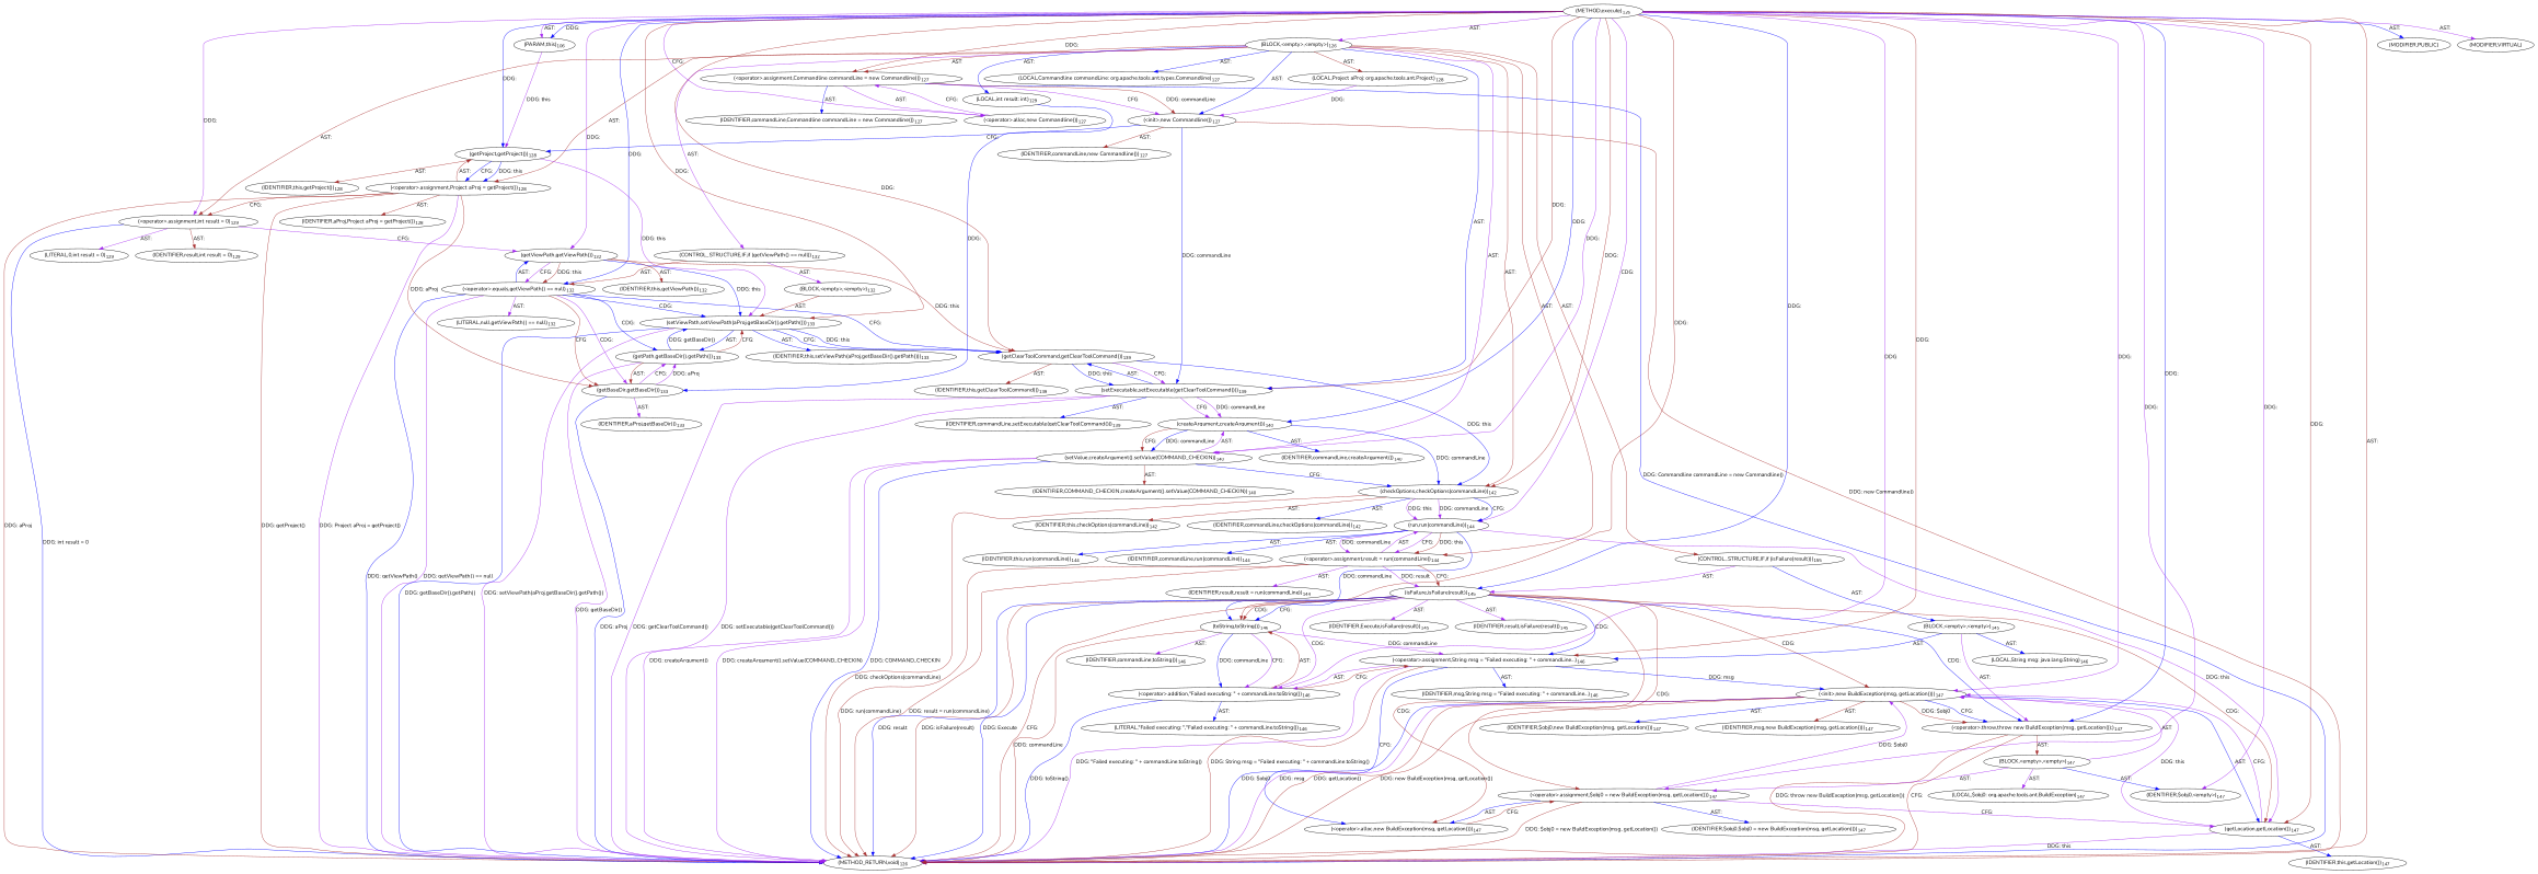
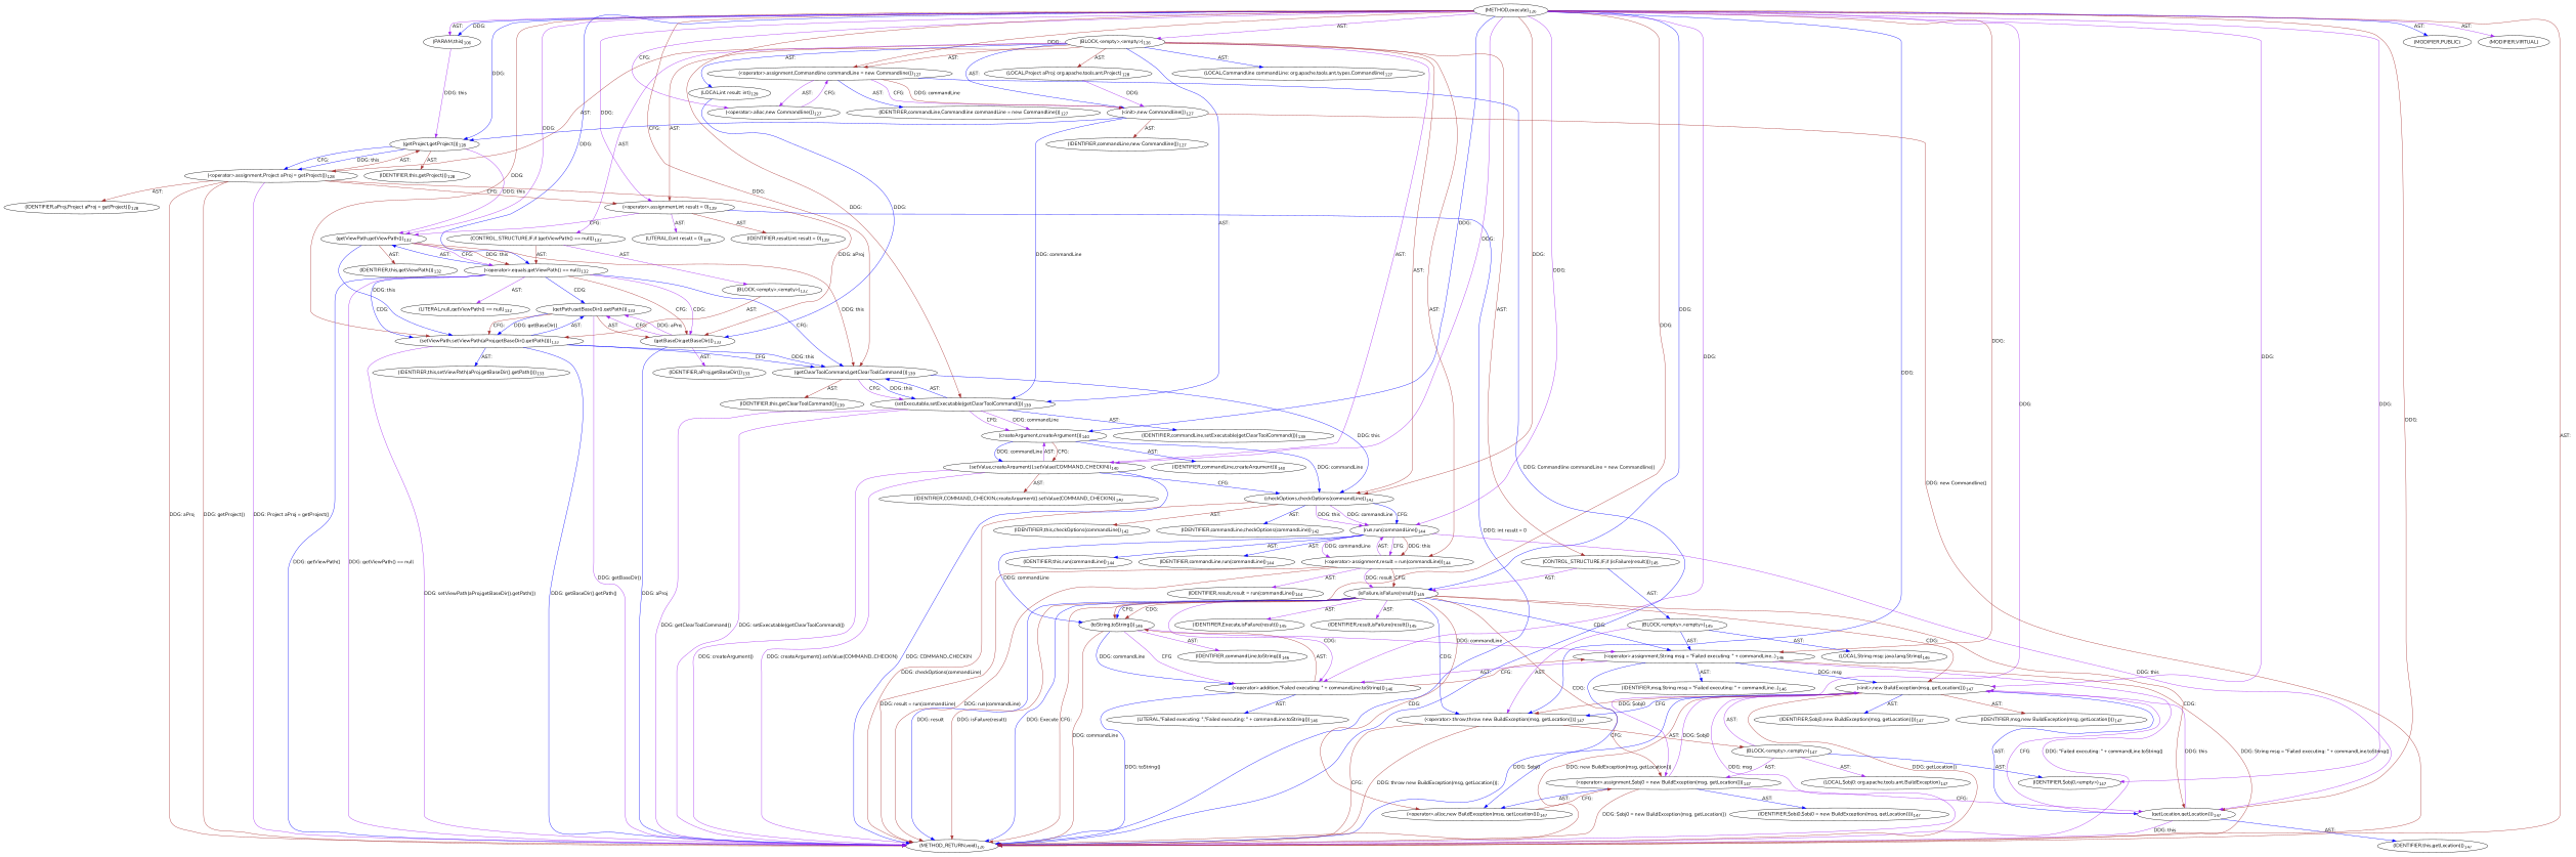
  digraph {
    fontname=Nunito
    node [fontname=Nunito]
    edge [color=purple fontname=Nunito]
    n1 [label=<(METHOD,execute)<SUB>126</SUB>>]
    n2 [label=<(PARAM,this)<SUB>106</SUB>>]
    n3 [label=<(BLOCK,&lt;empty&gt;,&lt;empty&gt;)<SUB>126</SUB>>]
    n4 [label=<(&lt;operator&gt;.assignment,Commandline commandLine = new Commandline())<SUB>127</SUB>>]
    n5 [label=<(&lt;operator&gt;.alloc,new Commandline())<SUB>127</SUB>>]
    n6 [label=<(getProject,getProject())<SUB>128</SUB>>]
    n7 [label=<(&lt;operator&gt;.assignment,int result = 0)<SUB>129</SUB>>]
    n8 [label=<(&lt;operator&gt;.equals,getViewPath() == null)<SUB>132</SUB>>]
    n9 [label=<(getViewPath,getViewPath())<SUB>132</SUB>>]
    n10 [label=<(setViewPath,setViewPath(aProj.getBaseDir().getPath()))<SUB>133</SUB>>]
    n11 [label=<(setExecutable,setExecutable(getClearToolCommand()))<SUB>139</SUB>>]
    n12 [label=<(getClearToolCommand,getClearToolCommand())<SUB>139</SUB>>]
    n13 [label=<(setValue,createArgument().setValue(COMMAND_CHECKIN))<SUB>140</SUB>>]
    n14 [label=<(createArgument,createArgument())<SUB>140</SUB>>]
    n15 [label=<(checkOptions,checkOptions(commandLine))<SUB>142</SUB>>]
    n16 [label=<(run,run(commandLine))<SUB>144</SUB>>]
    n17 [label=<(isFailure,isFailure(result))<SUB>145</SUB>>]
    n18 [label=<(&lt;operator&gt;.assignment,String msg = &quot;Failed executing: &quot; + commandLine...)<SUB>146</SUB>>]
    n19 [label=<(&lt;operator&gt;.addition,&quot;Failed executing: &quot; + commandLine.toString())<SUB>146</SUB>>]
    n20 [label=<(toString,toString())<SUB>146</SUB>>]
    n21 [label=<(&lt;operator&gt;.throw,throw new BuildException(msg, getLocation());)<SUB>147</SUB>>]
    n22 [label=<(&lt;operator&gt;.assignment,$obj0 = new BuildException(msg, getLocation()))<SUB>147</SUB>>]
    n23 [label=<(&lt;init&gt;,new BuildException(msg, getLocation()))<SUB>147</SUB>>]
    n24 [label=<(getLocation,getLocation())<SUB>147</SUB>>]
    n25 [label=<(IDENTIFIER,$obj0,&lt;empty&gt;)<SUB>147</SUB>>]
    n26 [label=<(MODIFIER,PUBLIC)>]
    n27 [label=<(MODIFIER,VIRTUAL)>]
    n28 [label=<(METHOD_RETURN,void)<SUB>126</SUB>>]
    n29 [label=<(&lt;init&gt;,new Commandline())<SUB>127</SUB>>]
    n30 [label=<(LOCAL,Commandline commandLine: org.apache.tools.ant.types.Commandline)<SUB>127</SUB>>]
    n31 [label=<(LOCAL,Project aProj: org.apache.tools.ant.Project)<SUB>128</SUB>>]
    n32 [label=<(&lt;operator&gt;.assignment,Project aProj = getProject())<SUB>128</SUB>>]
    n33 [label=<(LOCAL,int result: int)<SUB>129</SUB>>]
    n34 [label=<(CONTROL_STRUCTURE,IF,if (getViewPath() == null))<SUB>132</SUB>>]
    n35 [label=<(&lt;operator&gt;.assignment,result = run(commandLine))<SUB>144</SUB>>]
-   n36 [label=<(CONTROL_STRUCTURE,IF,if (isFailure(result)))<SUB>155</SUB>>]
+   n36 [label=<(CONTROL_STRUCTURE,IF,if (isFailure(result)))<SUB>145</SUB>>]
    n37 [label=<(IDENTIFIER,commandLine,Commandline commandLine = new Commandline())<SUB>127</SUB>>]
    n38 [label=<(IDENTIFIER,commandLine,new Commandline())<SUB>127</SUB>>]
    n39 [label=<(IDENTIFIER,this,getProject())<SUB>128</SUB>>]
    n40 [label=<(IDENTIFIER,result,int result = 0)<SUB>129</SUB>>]
    n41 [label=<(LITERAL,0,int result = 0)<SUB>129</SUB>>]
    n42 [label=<(getBaseDir,getBaseDir())<SUB>133</SUB>>]
    n43 [label=<(LITERAL,null,getViewPath() == null)<SUB>132</SUB>>]
    n44 [label=<(getPath,getBaseDir().getPath())<SUB>133</SUB>>]
    n45 [label=<(IDENTIFIER,this,getViewPath())<SUB>132</SUB>>]
    n46 [label=<(IDENTIFIER,this,setViewPath(aProj.getBaseDir().getPath()))<SUB>133</SUB>>]
    n47 [label=<(IDENTIFIER,aProj,getBaseDir())<SUB>133</SUB>>]
    n48 [label=<(IDENTIFIER,commandLine,setExecutable(getClearToolCommand()))<SUB>139</SUB>>]
    n49 [label=<(IDENTIFIER,this,getClearToolCommand())<SUB>139</SUB>>]
    n50 [label=<(IDENTIFIER,COMMAND_CHECKIN,createArgument().setValue(COMMAND_CHECKIN))<SUB>140</SUB>>]
    n51 [label=<(IDENTIFIER,commandLine,createArgument())<SUB>140</SUB>>]
    n52 [label=<(IDENTIFIER,this,checkOptions(commandLine))<SUB>142</SUB>>]
    n53 [label=<(IDENTIFIER,commandLine,checkOptions(commandLine))<SUB>142</SUB>>]
    n54 [label=<(IDENTIFIER,this,run(commandLine))<SUB>144</SUB>>]
    n55 [label=<(IDENTIFIER,commandLine,run(commandLine))<SUB>144</SUB>>]
    n56 [label=<(IDENTIFIER,Execute,isFailure(result))<SUB>145</SUB>>]
    n57 [label=<(IDENTIFIER,result,isFailure(result))<SUB>145</SUB>>]
    n58 [label=<(&lt;operator&gt;.alloc,new BuildException(msg, getLocation()))<SUB>147</SUB>>]
    n59 [label=<(IDENTIFIER,msg,String msg = &quot;Failed executing: &quot; + commandLine...)<SUB>146</SUB>>]
    n60 [label=<(LITERAL,&quot;Failed executing: &quot;,&quot;Failed executing: &quot; + commandLine.toString())<SUB>146</SUB>>]
    n61 [label=<(IDENTIFIER,commandLine,toString())<SUB>146</SUB>>]
    n62 [label=<(BLOCK,&lt;empty&gt;,&lt;empty&gt;)<SUB>147</SUB>>]
    n63 [label=<(IDENTIFIER,$obj0,$obj0 = new BuildException(msg, getLocation()))<SUB>147</SUB>>]
    n64 [label=<(IDENTIFIER,$obj0,new BuildException(msg, getLocation()))<SUB>147</SUB>>]
    n65 [label=<(IDENTIFIER,msg,new BuildException(msg, getLocation()))<SUB>147</SUB>>]
    n66 [label=<(IDENTIFIER,this,getLocation())<SUB>147</SUB>>]
    n67 [label=<(IDENTIFIER,aProj,Project aProj = getProject())<SUB>128</SUB>>]
    n68 [label=<(BLOCK,&lt;empty&gt;,&lt;empty&gt;)<SUB>132</SUB>>]
    n69 [label=<(IDENTIFIER,result,result = run(commandLine))<SUB>144</SUB>>]
    n70 [label=<(BLOCK,&lt;empty&gt;,&lt;empty&gt;)<SUB>145</SUB>>]
    n71 [label=<(LOCAL,String msg: java.lang.String)<SUB>146</SUB>>]
    n72 [label=<(LOCAL,$obj0: org.apache.tools.ant.BuildException)<SUB>147</SUB>>]
    n1 -> n2 [label="AST: "]
    n1 -> n2 [color=blue label="DDG: "]
    n1 -> n3 [label="AST: "]
    n1 -> n4 [color=brown label="DDG: "]
    n1 -> n5 [label="CFG: "]
    n1 -> n6 [color=blue label="DDG: "]
    n1 -> n7 [label="DDG: "]
    n1 -> n8 [color=blue label="DDG: "]
    n1 -> n9 [label="DDG: "]
    n1 -> n10 [color=brown label="DDG: "]
    n1 -> n11 [color=brown label="DDG: "]
    n1 -> n12 [color=brown label="DDG: "]
    n1 -> n13 [label="DDG: "]
    n1 -> n14 [color=blue label="DDG: "]
    n1 -> n15 [color=brown label="DDG: "]
-   n1 -> n16 [label="CDG: "]
+   n1 -> n16 [label="DDG: "]
    n1 -> n17 [color=blue label="DDG: "]
    n1 -> n18 [color=brown label="DDG: "]
    n1 -> n19 [label="DDG: "]
    n1 -> n20 [color=brown label="DDG: "]
    n1 -> n21 [color=blue label="DDG: "]
    n1 -> n22 [label="DDG: "]
    n1 -> n23 [label="DDG: "]
    n1 -> n24 [color=brown label="DDG: "]
    n1 -> n25 [label="DDG: "]
    n1 -> n26 [color=blue label="AST: "]
    n1 -> n27 [label="AST: "]
    n1 -> n28 [color=brown label="AST: "]
    n2 -> n6 [label="DDG: this"]
    n3 -> n4 [color=brown label="AST: "]
    n3 -> n7 [color=brown label="AST: "]
    n3 -> n11 [color=blue label="AST: "]
    n3 -> n13 [label="AST: "]
    n3 -> n15 [color=brown label="AST: "]
    n3 -> n29 [color=blue label="AST: "]
    n3 -> n30 [color=blue label="AST: "]
    n3 -> n31 [color=brown label="AST: "]
    n3 -> n32 [color=brown label="AST: "]
    n3 -> n33 [color=blue label="AST: "]
    n3 -> n34 [label="AST: "]
    n3 -> n35 [color=brown label="AST: "]
    n3 -> n36 [color=brown label="AST: "]
    n4 -> n5 [label="AST: "]
    n4 -> n28 [color=blue label="DDG: Commandline commandLine = new Commandline()"]
    n4 -> n29 [label="CFG: "]
    n4 -> n29 [color=brown label="DDG: commandLine"]
    n4 -> n37 [color=blue label="AST: "]
    n5 -> n4 [label="CFG: "]
-   n6 -> n10 [label="DDG: this"]
+   n6 -> n9 [label="DDG: this"]
    n6 -> n32 [color=blue label="CFG: "]
    n6 -> n32 [color=blue label="DDG: this"]
    n6 -> n39 [color=brown label="AST: "]
    n7 -> n9 [label="CFG: "]
    n7 -> n28 [color=blue label="DDG: int result = 0"]
    n7 -> n40 [color=brown label="AST: "]
    n7 -> n41 [label="AST: "]
    n8 -> n9 [color=blue label="AST: "]
    n8 -> n10 [color=blue label="CDG: "]
    n8 -> n12 [color=blue label="CFG: "]
    n8 -> n28 [color=blue label="DDG: getViewPath()"]
    n8 -> n28 [label="DDG: getViewPath() == null"]
    n8 -> n42 [color=brown label="CFG: "]
    n8 -> n42 [label="CDG: "]
    n8 -> n43 [label="AST: "]
    n8 -> n44 [color=blue label="CDG: "]
    n9 -> n8 [label="CFG: "]
    n9 -> n8 [color=brown label="DDG: this"]
    n9 -> n10 [color=blue label="DDG: this"]
    n9 -> n12 [color=brown label="DDG: this"]
    n9 -> n45 [color=brown label="AST: "]
    n10 -> n12 [color=blue label="CFG: "]
    n10 -> n12 [color=blue label="DDG: this"]
    n10 -> n28 [color=blue label="DDG: getBaseDir().getPath()"]
    n10 -> n28 [label="DDG: setViewPath(aProj.getBaseDir().getPath())"]
    n10 -> n44 [color=blue label="AST: "]
    n10 -> n46 [color=blue label="AST: "]
    n11 -> n12 [color=blue label="AST: "]
    n11 -> n14 [label="CFG: "]
    n11 -> n14 [label="DDG: commandLine"]
    n11 -> n28 [label="DDG: getClearToolCommand()"]
    n11 -> n28 [label="DDG: setExecutable(getClearToolCommand())"]
    n11 -> n48 [color=blue label="AST: "]
    n12 -> n11 [label="CFG: "]
    n12 -> n11 [color=blue label="DDG: this"]
    n12 -> n15 [color=blue label="DDG: this"]
    n12 -> n49 [color=brown label="AST: "]
    n13 -> n14 [label="AST: "]
    n13 -> n15 [color=blue label="CFG: "]
    n13 -> n28 [label="DDG: createArgument()"]
    n13 -> n28 [label="DDG: createArgument().setValue(COMMAND_CHECKIN)"]
    n13 -> n28 [color=blue label="DDG: COMMAND_CHECKIN"]
    n13 -> n50 [color=brown label="AST: "]
    n14 -> n13 [color=brown label="CFG: "]
    n14 -> n13 [color=blue label="DDG: commandLine"]
    n14 -> n15 [color=blue label="DDG: commandLine"]
    n14 -> n51 [color=blue label="AST: "]
    n15 -> n16 [color=blue label="CFG: "]
    n15 -> n16 [label="DDG: this"]
    n15 -> n16 [label="DDG: commandLine"]
    n15 -> n28 [color=brown label="DDG: checkOptions(commandLine)"]
    n15 -> n52 [color=brown label="AST: "]
    n15 -> n53 [color=blue label="AST: "]
    n16 -> n20 [color=blue label="DDG: commandLine"]
    n16 -> n24 [label="DDG: this"]
    n16 -> n35 [label="CFG: "]
    n16 -> n35 [color=brown label="DDG: this"]
    n16 -> n35 [label="DDG: commandLine"]
    n16 -> n54 [color=blue label="AST: "]
    n16 -> n55 [color=blue label="AST: "]
    n17 -> n18 [color=blue label="CDG: "]
    n17 -> n19 [label="CDG: "]
    n17 -> n20 [color=blue label="CFG: "]
    n17 -> n20 [color=brown label="CDG: "]
    n17 -> n21 [color=blue label="CDG: "]
    n17 -> n22 [color=brown label="CDG: "]
    n17 -> n23 [color=brown label="CDG: "]
    n17 -> n24 [color=brown label="CDG: "]
    n17 -> n28 [color=brown label="CFG: "]
    n17 -> n28 [color=blue label="DDG: result"]
    n17 -> n28 [color=brown label="DDG: isFailure(result)"]
    n17 -> n28 [color=blue label="DDG: Execute"]
    n17 -> n56 [label="AST: "]
    n17 -> n57 [label="AST: "]
    n17 -> n58 [color=brown label="CDG: "]
    n18 -> n19 [label="AST: "]
    n18 -> n23 [color=blue label="DDG: msg"]
    n18 -> n28 [label="DDG: &quot;Failed executing: &quot; + commandLine.toString()"]
    n18 -> n28 [color=brown label="DDG: String msg = &quot;Failed executing: &quot; + commandLine.toString()"]
    n18 -> n58 [color=blue label="CFG: "]
    n18 -> n59 [color=blue label="AST: "]
    n19 -> n18 [color=brown label="CFG: "]
    n19 -> n20 [color=brown label="AST: "]
    n19 -> n28 [color=blue label="DDG: toString()"]
    n19 -> n60 [color=blue label="AST: "]
    n20 -> n18 [label="DDG: commandLine"]
    n20 -> n19 [label="CFG: "]
    n20 -> n19 [color=blue label="DDG: commandLine"]
    n20 -> n28 [color=brown label="DDG: commandLine"]
    n20 -> n61 [label="AST: "]
    n21 -> n28 [color=brown label="CFG: "]
    n21 -> n28 [color=brown label="DDG: throw new BuildException(msg, getLocation());"]
    n21 -> n62 [color=brown label="AST: "]
    n22 -> n23 [label="DDG: $obj0"]
    n22 -> n24 [label="CFG: "]
    n22 -> n28 [color=brown label="DDG: $obj0 = new BuildException(msg, getLocation())"]
    n22 -> n58 [color=blue label="AST: "]
    n22 -> n63 [color=blue label="AST: "]
    n23 -> n21 [color=blue label="CFG: "]
    n23 -> n21 [color=brown label="DDG: $obj0"]
    n23 -> n24 [color=blue label="AST: "]
    n23 -> n28 [color=blue label="DDG: $obj0"]
    n23 -> n28 [label="DDG: msg"]
    n23 -> n28 [color=brown label="DDG: getLocation()"]
    n23 -> n28 [color=brown label="DDG: new BuildException(msg, getLocation())"]
    n23 -> n64 [color=blue label="AST: "]
    n23 -> n65 [color=brown label="AST: "]
    n24 -> n23 [label="CFG: "]
    n24 -> n23 [label="DDG: this"]
    n24 -> n28 [label="DDG: this"]
    n24 -> n66 [color=blue label="AST: "]
    n29 -> n6 [color=blue label="CFG: "]
    n29 -> n11 [color=blue label="DDG: commandLine"]
    n29 -> n28 [color=brown label="DDG: new Commandline()"]
    n29 -> n38 [color=brown label="AST: "]
    n31 -> n29 [label="DDG: "]
    n32 -> n6 [color=brown label="AST: "]
    n32 -> n7 [color=brown label="CFG: "]
    n32 -> n28 [color=brown label="DDG: aProj"]
    n32 -> n28 [color=brown label="DDG: getProject()"]
    n32 -> n28 [label="DDG: Project aProj = getProject()"]
    n32 -> n42 [color=brown label="DDG: aProj"]
    n32 -> n67 [color=brown label="AST: "]
    n33 -> n42 [color=blue label="DDG: "]
    n34 -> n8 [color=brown label="AST: "]
    n34 -> n68 [label="AST: "]
    n35 -> n16 [label="AST: "]
    n35 -> n17 [color=brown label="CFG: "]
    n35 -> n17 [label="DDG: result"]
    n35 -> n28 [color=brown label="DDG: run(commandLine)"]
    n35 -> n28 [color=brown label="DDG: result = run(commandLine)"]
    n35 -> n69 [label="AST: "]
    n36 -> n17 [label="AST: "]
    n36 -> n70 [color=blue label="AST: "]
    n42 -> n28 [color=blue label="DDG: aProj"]
    n42 -> n44 [label="CFG: "]
    n42 -> n44 [label="DDG: aProj"]
    n42 -> n47 [label="AST: "]
    n44 -> n10 [color=brown label="CFG: "]
    n44 -> n10 [color=blue label="DDG: getBaseDir()"]
    n44 -> n28 [label="DDG: getBaseDir()"]
    n44 -> n42 [color=brown label="AST: "]
    n58 -> n22 [color=brown label="CFG: "]
    n62 -> n22 [label="AST: "]
    n62 -> n23 [label="AST: "]
    n62 -> n25 [color=blue label="AST: "]
    n62 -> n72 [label="AST: "]
    n68 -> n10 [color=brown label="AST: "]
    n70 -> n18 [color=blue label="AST: "]
    n70 -> n21 [label="AST: "]
    n70 -> n71 [color=blue label="AST: "]
  }
